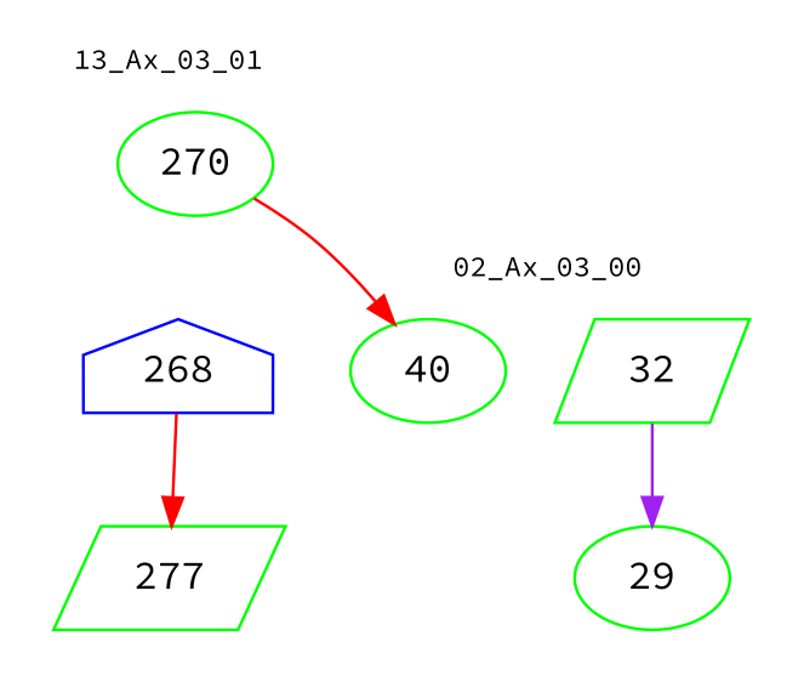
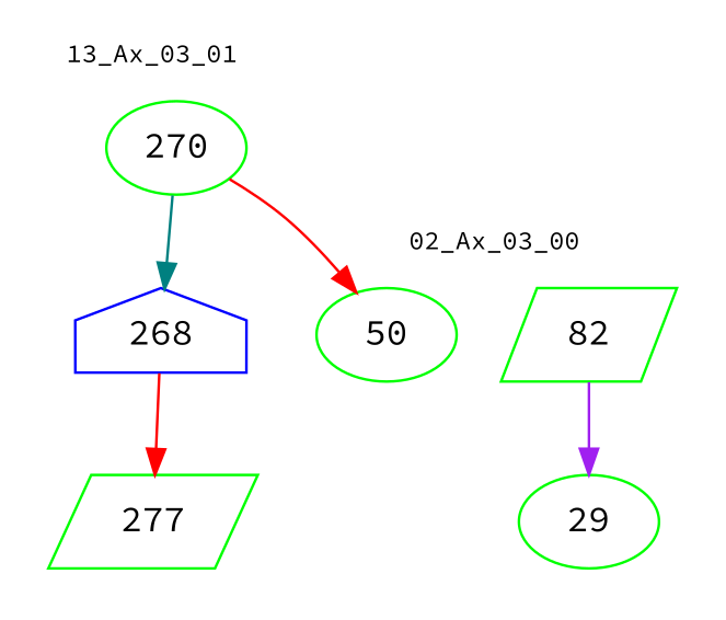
  digraph {
    fontname="Source Code Pro"
    node [color=green fontname="Source Code Pro" shape=ellipse]
    edge [color=red fontname="Source Code Pro"]
-   n1 [label=32 shape=parallelogram]
+   n1 [label=82 shape=parallelogram]
    n2 [label=29]
-   n3 [label=40]
+   n3 [label=50]
    n4 [label=270]
    n5 [color=blue label=268 shape=house]
    n6 [label=277 shape=parallelogram]
    subgraph cluster_1 {
      color=white
      fontsize=10
      label="02_Ax_03_00"
      n1
      n2
      n3
    }
    subgraph cluster_2 {
      color=white
      fontsize=10
      label="13_Ax_03_01"
      n4
      n5
      n6
    }
    n1 -> n2 [color=purple]
    n4 -> n3
+   n4 -> n5 [color=teal]
    n5 -> n6
  }
